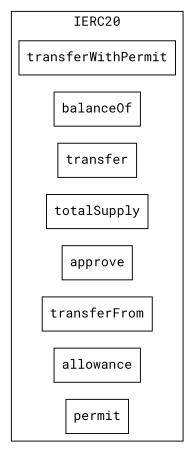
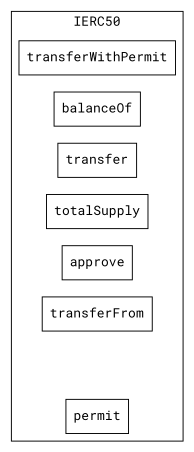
  strict digraph {
    rankdir=LR
    fontname="Roboto Mono"
    node [shape=box fontname="Roboto Mono"]
    n1 [label=transferWithPermit]
    n2 [label=balanceOf]
    n3 [label=transfer]
    n4 [label=totalSupply]
    n5 [label=approve]
    n6 [label=transferFrom]
-   n7 [label=allowance]
    n8 [label=permit]
    subgraph cluster_1 {
-     label=IERC20
+     label=IERC50
      n1
      n2
      n3
      n4
      n5
      n6
-     n7
      n8
    }
    subgraph cluster_2 {
      label="[Solidity]"
    }
  }
